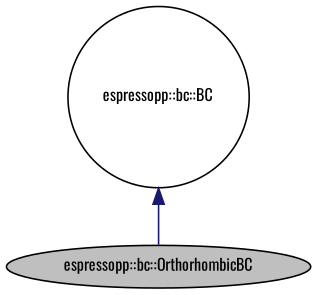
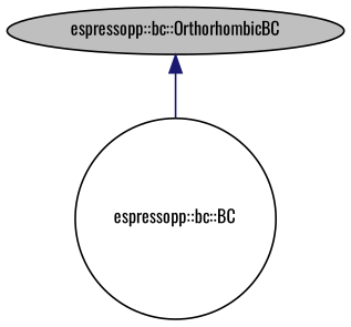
  digraph {
    fontname=Oswald
    node [color=black fontname=Oswald fontsize=10 style=filled]
    n1 [fillcolor=grey75 fontcolor=black height=0.2 label="espressopp::bc::OrthorhombicBC" shape=ellipse width=0.4]
    n2 [fillcolor=white height=0.2 label="espressopp::bc::BC" shape=circle width=0.4]
-   n2 -> n1 [color=midnightblue dir=back fontname=Oswald fontsize=10 labelfontname=Helvetica labelfontsize=10 style=solid]
+   n1 -> n2 [color=midnightblue dir=back fontname=Oswald fontsize=10 labelfontname=Helvetica labelfontsize=10 style=solid]
  }
